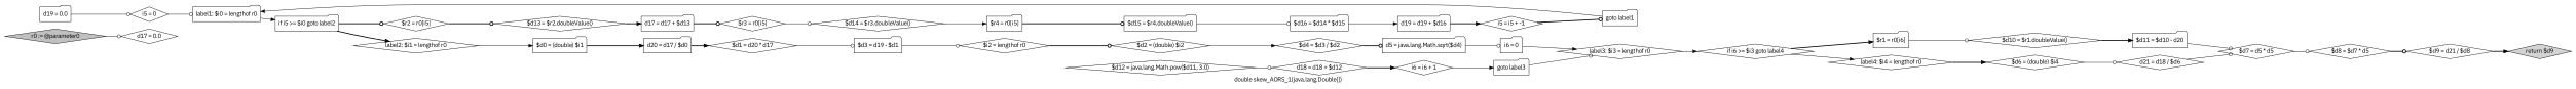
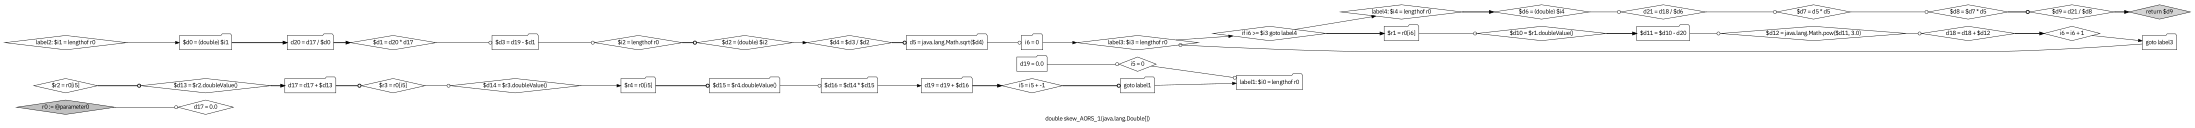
  digraph {
    fontname="IBM Plex Sans"
    label="double skew_AORS_1(java.lang.Double[])"
    rankdir=LR
    node [fontname="IBM Plex Sans" shape=diamond]
    edge [arrowhead=odot fontname="IBM Plex Sans" style=solid]
    n1 [fillcolor=gray label="r0 := @parameter0" style=filled]
    n2 [label="d17 = 0.0"]
    n3 [label="d19 = 0.0" shape=folder]
    n4 [label="i5 = 0"]
    n5 [label="label1: $i0 = lengthof r0" shape=folder]
-   n6 [label="if i5 >= $i0 goto label2" shape=folder]
    n7 [label="$r2 = r0[i5]"]
    n8 [label="label2: $i1 = lengthof r0"]
    n9 [label="$d13 = $r2.doubleValue()"]
    n10 [label="$d0 = (double) $i1" shape=folder]
    n11 [label="d17 = d17 + $d13" shape=folder]
    n12 [label="d20 = d17 / $d0" shape=folder]
    n13 [label="$r3 = r0[i5]"]
    n14 [label="$d14 = $r3.doubleValue()"]
    n15 [label="$r4 = r0[i5]" shape=folder]
    n16 [label="$d15 = $r4.doubleValue()" shape=folder]
    n17 [label="$d16 = $d14 * $d15" shape=folder]
    n18 [label="d19 = d19 + $d16" shape=folder]
    n19 [label="i5 = i5 + -1"]
    n20 [label="goto label1" shape=folder]
    n21 [label="$d1 = d20 * d17"]
    n22 [label="$d3 = d19 - $d1" shape=folder]
    n23 [label="$i2 = lengthof r0"]
    n24 [label="$d2 = (double) $i2"]
    n25 [label="$d4 = $d3 / $d2"]
    n26 [label="d5 = java.lang.Math.sqrt($d4)" shape=folder]
    n27 [label="i6 = 0" shape=folder]
    n28 [label="label3: $i3 = lengthof r0"]
    n29 [label="if i6 >= $i3 goto label4"]
    n30 [label="$r1 = r0[i6]" shape=folder]
    n31 [label="label4: $i4 = lengthof r0"]
    n32 [label="$d10 = $r1.doubleValue()"]
    n33 [label="$d6 = (double) $i4"]
    n34 [label="$d11 = $d10 - d20" shape=folder]
    n35 [label="d21 = d18 / $d6"]
    n36 [label="$d12 = java.lang.Math.pow($d11, 3.0)"]
    n37 [label="d18 = d18 + $d12"]
    n38 [label="i6 = i6 + 1"]
    n39 [label="goto label3" shape=folder]
    n40 [label="$d7 = d5 * d5"]
    n41 [label="$d8 = $d7 * d5"]
    n42 [label="$d9 = d21 / $d8"]
    n43 [fillcolor=lightgray label="return $d9" style=filled]
    n1 -> n2
    n3 -> n4
    n4 -> n5
-   n5 -> n6 [arrowhead=normal]
-   n6 -> n7 [style=bold]
-   n6 -> n8 [arrowhead=normal style=bold]
    n7 -> n9 [style=bold]
    n8 -> n10 [arrowhead=normal]
    n9 -> n11 [arrowhead=normal style=bold]
    n10 -> n12 [arrowhead=normal style=bold]
    n11 -> n13 [style=bold]
    n12 -> n21 [arrowhead=normal style=bold]
    n13 -> n14
    n14 -> n15 [arrowhead=normal]
    n15 -> n16 [style=bold]
    n16 -> n17
    n17 -> n18 [arrowhead=normal]
    n18 -> n19 [arrowhead=normal style=bold]
    n19 -> n20 [style=bold]
    n20 -> n5 [arrowhead=normal]
    n21 -> n22
    n22 -> n23
    n23 -> n24 [style=bold]
    n24 -> n25 [arrowhead=normal]
    n25 -> n26 [style=bold]
    n26 -> n27
    n27 -> n28 [arrowhead=normal]
    n28 -> n29 [arrowhead=normal]
    n29 -> n30 [arrowhead=normal style=bold]
    n29 -> n31 [arrowhead=normal]
    n30 -> n32
    n31 -> n33 [arrowhead=normal style=bold]
    n32 -> n34 [arrowhead=normal style=bold]
    n33 -> n35
-   n34 -> n40
+   n34 -> n36
    n35 -> n40
    n36 -> n37
    n37 -> n38 [arrowhead=normal style=bold]
    n38 -> n39 [arrowhead=normal]
    n39 -> n28
    n40 -> n41
    n41 -> n42 [style=bold]
    n42 -> n43 [arrowhead=normal style=bold]
  }
